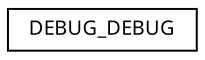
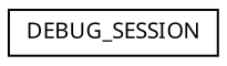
  digraph {
    rankdir=LR
    fontname="Noto Sans"
-   n1 [color=black fillcolor=white fontname="Noto Sans" fontsize=10 height=0.2 label=DEBUG_DEBUG shape=record style=filled width=0.4]
+   n1 [color=black fillcolor=white fontname="Noto Sans" fontsize=10 height=0.2 label=DEBUG_SESSION shape=record style=filled width=0.4]
  }
